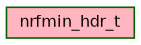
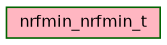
  digraph {
    rankdir=LR
-   n1 [color=darkgreen fillcolor=lightpink fontname=Helvetica fontsize=10 height=0.2 label=nrfmin_hdr_t shape=record style=filled width=0.4]
+   n1 [color=darkgreen fillcolor=lightpink fontname=Helvetica fontsize=10 height=0.2 label=nrfmin_nrfmin_t shape=record style=filled width=0.4]
  }
